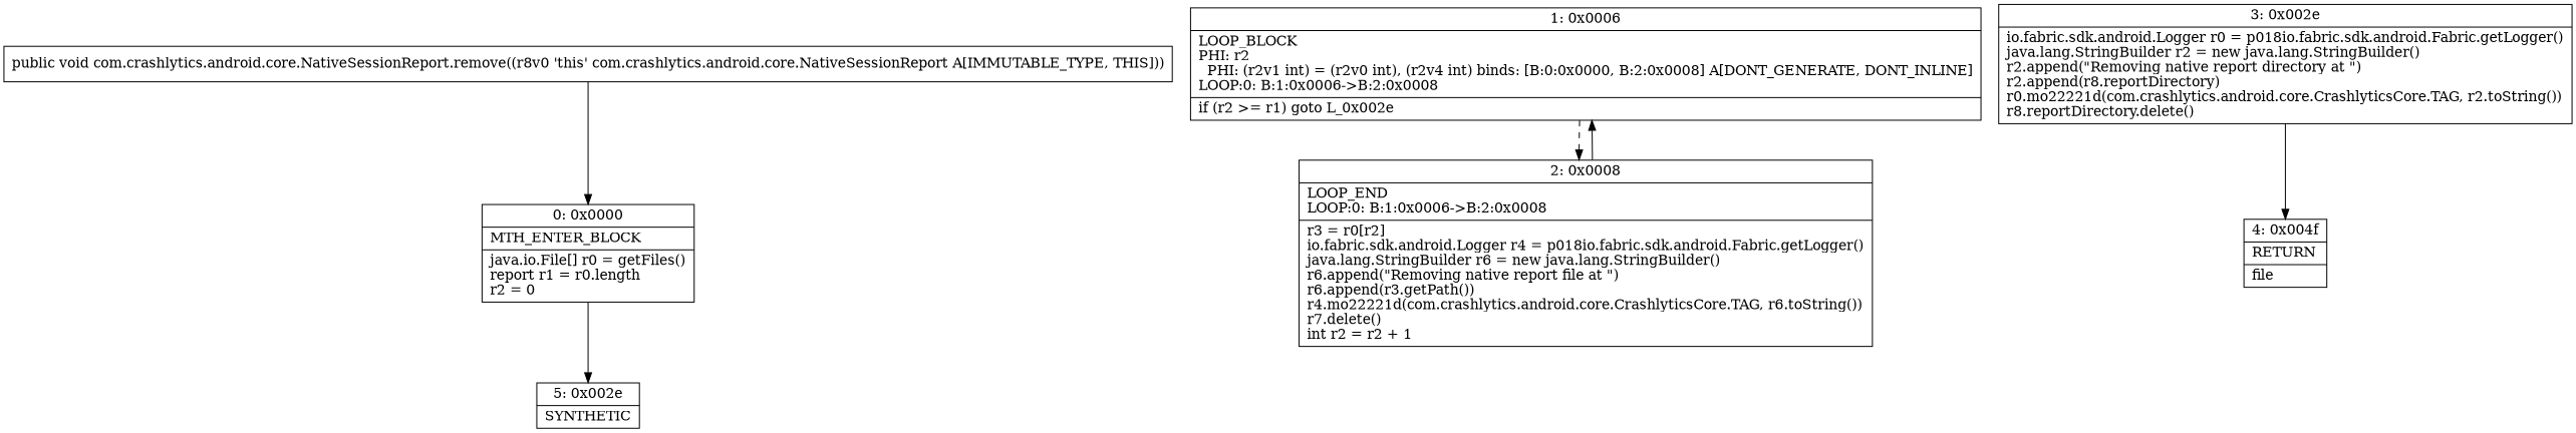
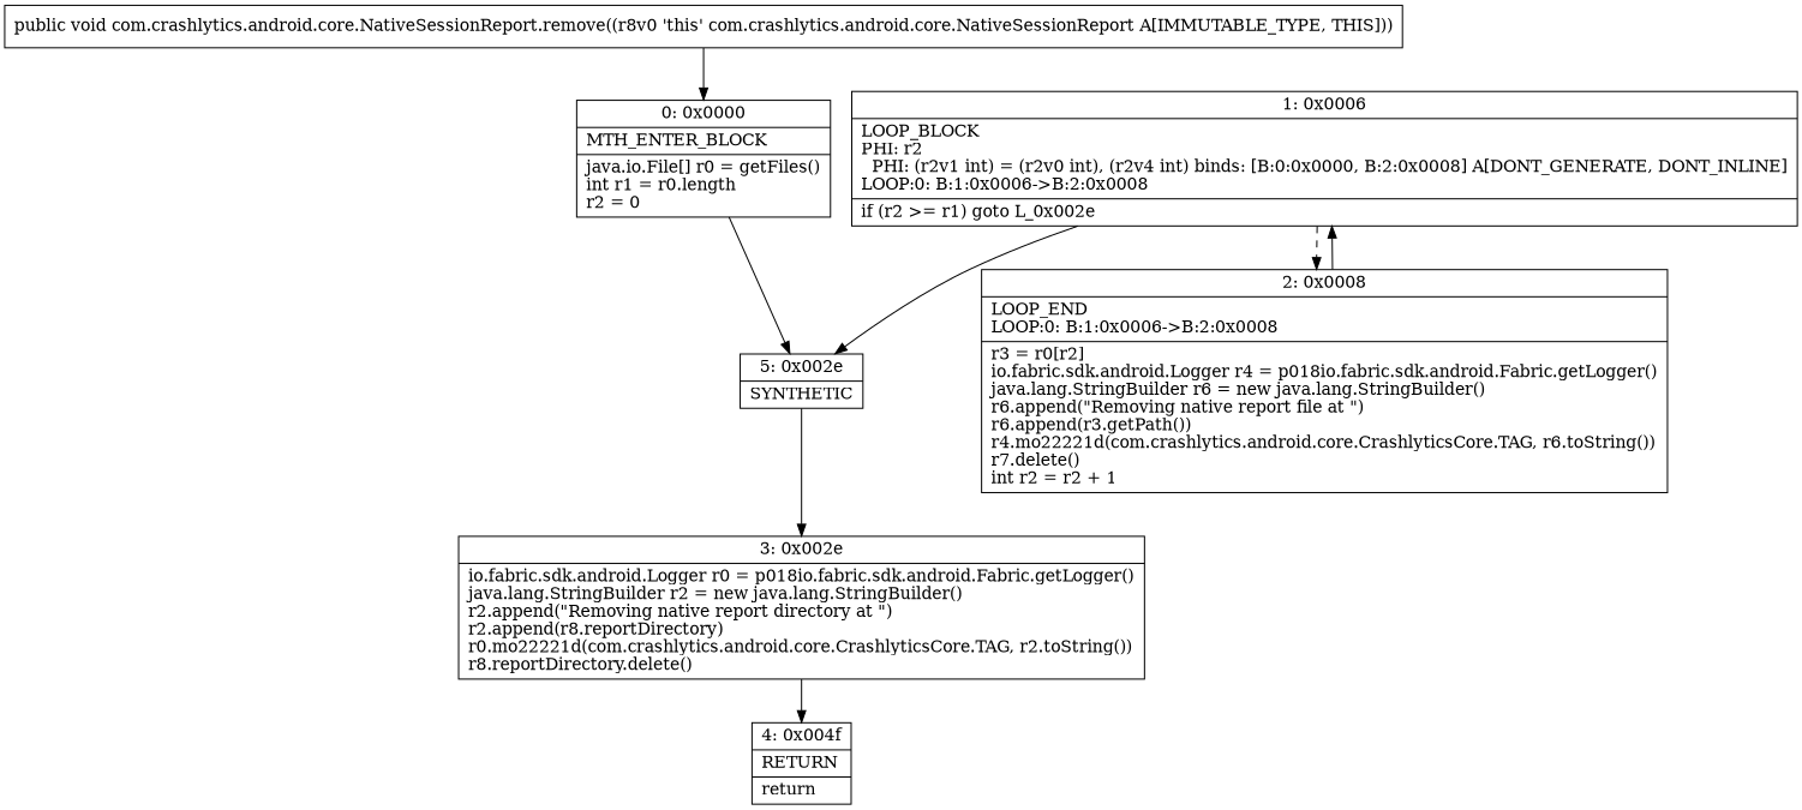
  digraph {
    node [shape=record]
-   n1 [label="{0\:\ 0x0000|MTH_ENTER_BLOCK\l|java.io.File[] r0 = getFiles()\lreport r1 = r0.length\lr2 = 0\l}"]
+   n1 [label="{0\:\ 0x0000|MTH_ENTER_BLOCK\l|java.io.File[] r0 = getFiles()\lint r1 = r0.length\lr2 = 0\l}"]
    n2 [label="{5\:\ 0x002e|SYNTHETIC\l}"]
    n3 [label="{1\:\ 0x0006|LOOP_BLOCK\lPHI: r2 \l  PHI: (r2v1 int) = (r2v0 int), (r2v4 int) binds: [B:0:0x0000, B:2:0x0008] A[DONT_GENERATE, DONT_INLINE]\lLOOP:0: B:1:0x0006\-\>B:2:0x0008\l|if (r2 \>= r1) goto L_0x002e\l}"]
    n4 [label="{2\:\ 0x0008|LOOP_END\lLOOP:0: B:1:0x0006\-\>B:2:0x0008\l|r3 = r0[r2]\lio.fabric.sdk.android.Logger r4 = p018io.fabric.sdk.android.Fabric.getLogger()\ljava.lang.StringBuilder r6 = new java.lang.StringBuilder()\lr6.append(\"Removing native report file at \")\lr6.append(r3.getPath())\lr4.mo22221d(com.crashlytics.android.core.CrashlyticsCore.TAG, r6.toString())\lr7.delete()\lint r2 = r2 + 1\l}"]
    n5 [label="{3\:\ 0x002e|io.fabric.sdk.android.Logger r0 = p018io.fabric.sdk.android.Fabric.getLogger()\ljava.lang.StringBuilder r2 = new java.lang.StringBuilder()\lr2.append(\"Removing native report directory at \")\lr2.append(r8.reportDirectory)\lr0.mo22221d(com.crashlytics.android.core.CrashlyticsCore.TAG, r2.toString())\lr8.reportDirectory.delete()\l}"]
-   n6 [label="{4\:\ 0x004f|RETURN\l|file\l}"]
+   n6 [label="{4\:\ 0x004f|RETURN\l|return\l}"]
    n7 [label="{public void com.crashlytics.android.core.NativeSessionReport.remove((r8v0 'this' com.crashlytics.android.core.NativeSessionReport A[IMMUTABLE_TYPE, THIS])) }"]
    n1 -> n2
+   n2 -> n5
+   n3 -> n2
    n3 -> n4 [style=dashed]
    n4 -> n3
    n5 -> n6
    n7 -> n1
  }
